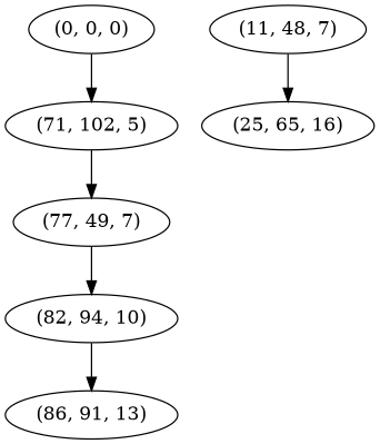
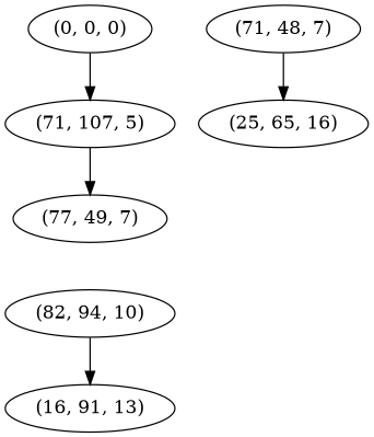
  digraph {
    "(0, 0, 0)"
-   "(71, 107, 5)" [label="(71, 102, 5)"]
+   "(71, 107, 5)"
    n3 [label="(25, 65, 16)"]
-   "(11, 48, 7)"
+   "(11, 48, 7)" [label="(71, 48, 7)"]
    n5 [label="(77, 49, 7)"]
    "(82, 94, 10)"
-   "(86, 91, 13)"
+   "(86, 91, 13)" [label="(16, 91, 13)"]
    "(0, 0, 0)" -> "(71, 107, 5)"
    "(71, 107, 5)" -> n5
    "(11, 48, 7)" -> n3
-   n5 -> "(82, 94, 10)"
    "(82, 94, 10)" -> "(86, 91, 13)"
  }
